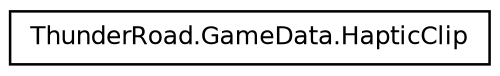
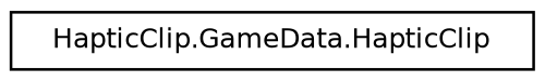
  digraph {
    rankdir=LR
-   n1 [color=black fillcolor=white fontname=Helvetica fontsize=10 height=0.2 label="ThunderRoad.GameData.HapticClip" shape=record style=filled width=0.4]
+   n1 [color=black fillcolor=white fontname=Helvetica fontsize=10 height=0.2 label="HapticClip.GameData.HapticClip" shape=record style=filled width=0.4]
  }
